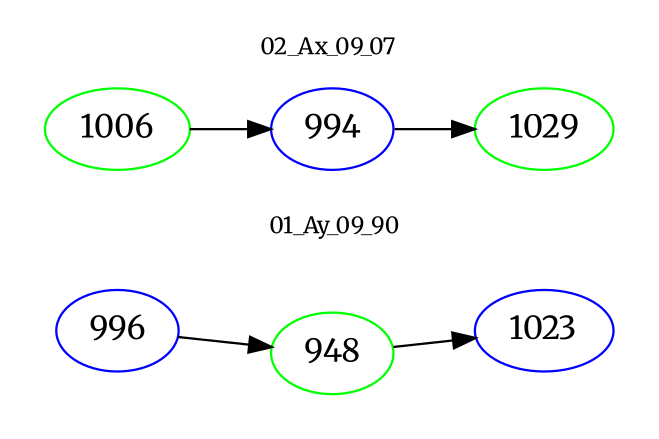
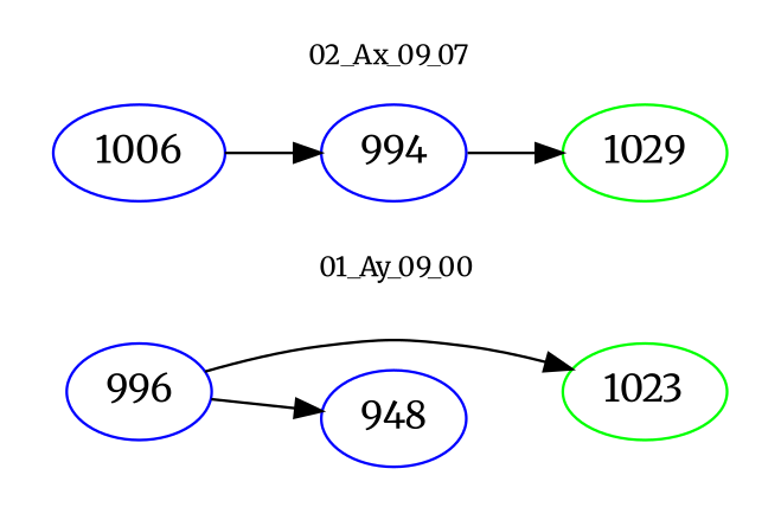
  digraph {
    fontname=Merriweather
    rankdir=LR
    node [color=blue fontname=Merriweather]
    edge [color=black fontname=Merriweather]
    n1 [label=996]
-   n2 [color=green label=948]
-   n3 [label=1023]
-   n4 [color=green label=1006]
+   n2 [label=948]
+   n3 [color=green label=1023]
+   n4 [label=1006]
    n5 [label=994]
    n6 [color=green label=1029]
    subgraph cluster_1 {
      color=white
      fontsize=10
-     label="01_Ay_09_90"
+     label="01_Ay_09_00"
      n1
      n2
      n3
    }
    subgraph cluster_2 {
      color=white
      fontsize=10
      label="02_Ax_09_07"
      n4
      n5
      n6
    }
    n1 -> n2
-   n2 -> n3
+   n1 -> n3
    n4 -> n5
    n5 -> n6
  }
